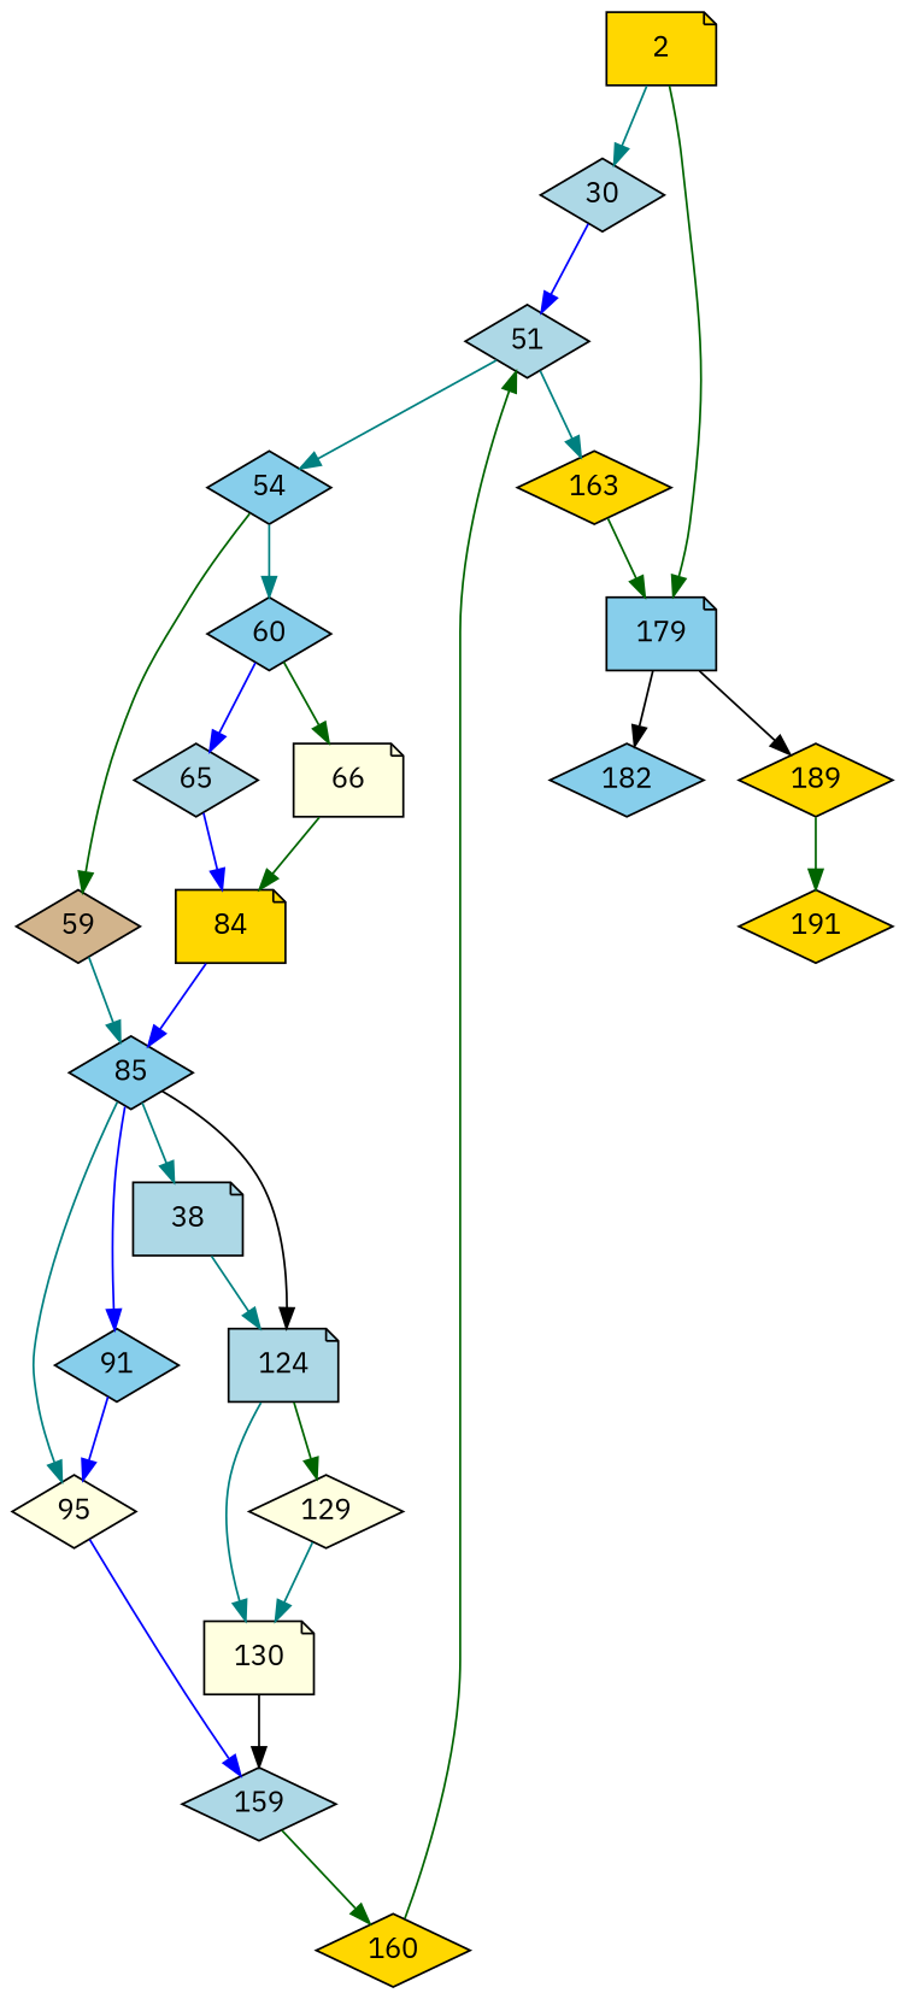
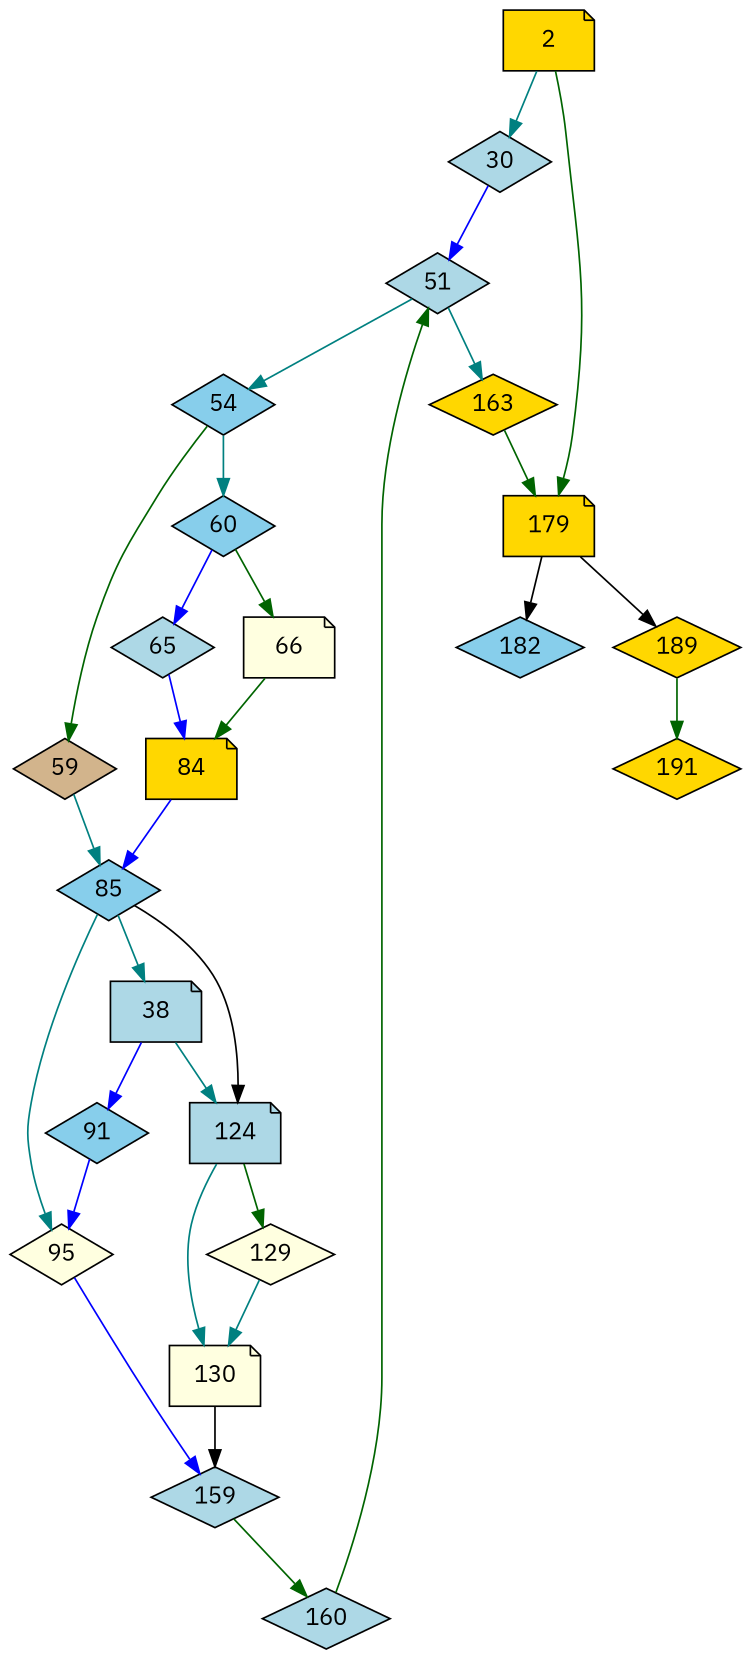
  strict digraph {
    fontname="IBM Plex Sans"
    node [fillcolor=lightblue fontname="IBM Plex Sans" shape=diamond style=filled]
    edge [color=teal fontname="IBM Plex Sans"]
    2 [entry=true fillcolor=gold shape=note]
    30
-   179 [fillcolor=skyblue shape=note]
+   179 [fillcolor=gold shape=note]
    51
    182 [fillcolor=skyblue]
    189 [fillcolor=gold]
    54 [fillcolor=skyblue]
    163 [fillcolor=gold]
    191 [fillcolor=gold]
    59 [fillcolor=tan]
    60 [fillcolor=skyblue]
    85 [fillcolor=skyblue]
    65
    66 [fillcolor=lightyellow shape=note]
    95 [fillcolor=lightyellow]
    n16 [label=38 shape=note]
    124 [shape=note]
    84 [fillcolor=gold shape=note]
    159
    91 [fillcolor=skyblue]
-   160 [fillcolor=gold]
+   160
    129 [fillcolor=lightyellow]
    130 [fillcolor=lightyellow shape=note]
    2 -> 30 [cond=true]
    2 -> 179 [color=darkgreen cond=false]
    30 -> 51 [color=blue]
    179 -> 182 [color=black cond=true]
    179 -> 189 [color=black cond=false]
    51 -> 54 [cond=true]
    51 -> 163 [cond=false]
    189 -> 191 [color=darkgreen]
    54 -> 59 [color=darkgreen cond=true]
    54 -> 60 [cond=false]
    163 -> 179 [color=darkgreen]
    59 -> 85
    60 -> 65 [color=blue cond=true]
    60 -> 66 [color=darkgreen cond=false]
    85 -> 95 [cond=true]
    85 -> n16 [cond=false]
    85 -> 124 [color=black cond=false]
    65 -> 84 [color=blue]
    66 -> 84 [color=darkgreen]
    95 -> 159 [color=blue]
    n16 -> 124 [cond=false]
-   85 -> 91 [color=blue cond=true]
+   n16 -> 91 [color=blue cond=true]
    124 -> 129 [color=darkgreen cond=true]
    124 -> 130 [cond=false]
    84 -> 85 [color=blue]
    159 -> 160 [color=darkgreen]
    91 -> 95 [color=blue cond=true]
    160 -> 51 [color=darkgreen]
    129 -> 130
    130 -> 159 [color=black]
  }
